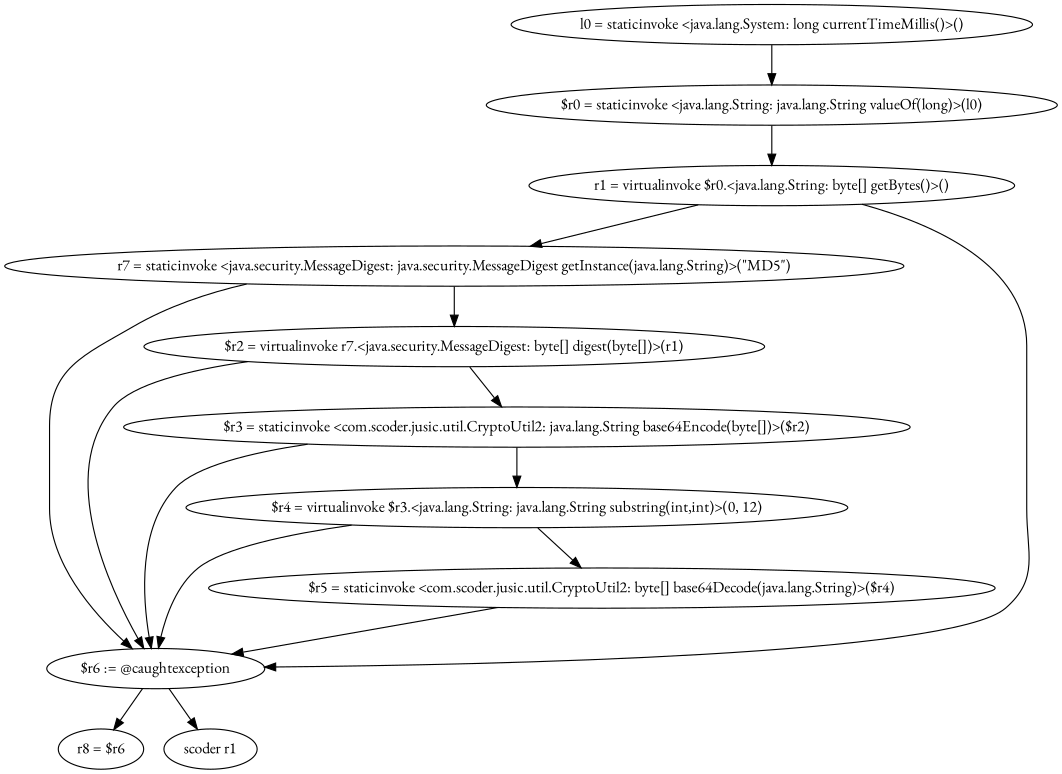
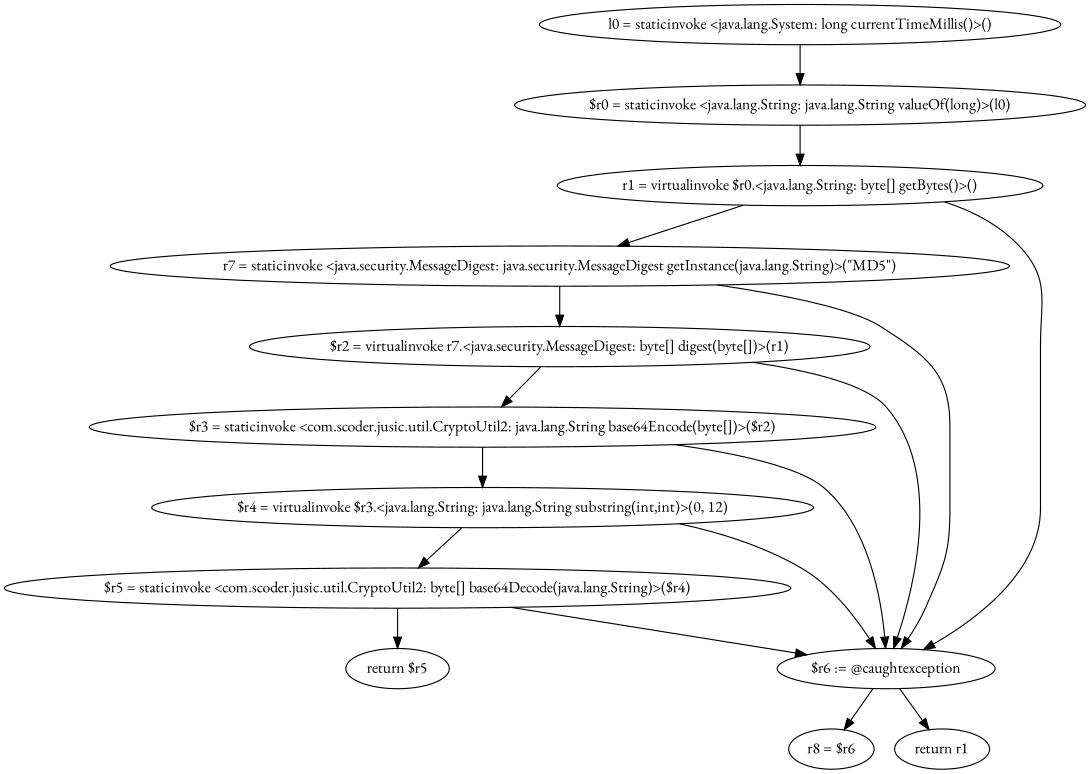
  digraph {
    fontname="EB Garamond"
    node [fontname="EB Garamond"]
    edge [fontname="EB Garamond"]
    "l0 = staticinvoke <java.lang.System: long currentTimeMillis()>()"
    "$r0 = staticinvoke <java.lang.String: java.lang.String valueOf(long)>(l0)"
    "r1 = virtualinvoke $r0.<java.lang.String: byte[] getBytes()>()"
    "r7 = staticinvoke <java.security.MessageDigest: java.security.MessageDigest getInstance(java.lang.String)>(\"MD5\")"
    "$r6 := @caughtexception"
    "$r2 = virtualinvoke r7.<java.security.MessageDigest: byte[] digest(byte[])>(r1)"
    "r8 = $r6"
-   "return r1" [label="scoder r1"]
+   "return r1"
    "$r3 = staticinvoke <com.scoder.jusic.util.CryptoUtil2: java.lang.String base64Encode(byte[])>($r2)"
    "$r4 = virtualinvoke $r3.<java.lang.String: java.lang.String substring(int,int)>(0, 12)"
    "$r5 = staticinvoke <com.scoder.jusic.util.CryptoUtil2: byte[] base64Decode(java.lang.String)>($r4)"
+   "return $r5"
    "l0 = staticinvoke <java.lang.System: long currentTimeMillis()>()" -> "$r0 = staticinvoke <java.lang.String: java.lang.String valueOf(long)>(l0)"
    "$r0 = staticinvoke <java.lang.String: java.lang.String valueOf(long)>(l0)" -> "r1 = virtualinvoke $r0.<java.lang.String: byte[] getBytes()>()"
    "r1 = virtualinvoke $r0.<java.lang.String: byte[] getBytes()>()" -> "r7 = staticinvoke <java.security.MessageDigest: java.security.MessageDigest getInstance(java.lang.String)>(\"MD5\")"
    "r1 = virtualinvoke $r0.<java.lang.String: byte[] getBytes()>()" -> "$r6 := @caughtexception"
    "r7 = staticinvoke <java.security.MessageDigest: java.security.MessageDigest getInstance(java.lang.String)>(\"MD5\")" -> "$r6 := @caughtexception"
    "r7 = staticinvoke <java.security.MessageDigest: java.security.MessageDigest getInstance(java.lang.String)>(\"MD5\")" -> "$r2 = virtualinvoke r7.<java.security.MessageDigest: byte[] digest(byte[])>(r1)"
    "$r6 := @caughtexception" -> "r8 = $r6"
    "$r6 := @caughtexception" -> "return r1"
    "$r2 = virtualinvoke r7.<java.security.MessageDigest: byte[] digest(byte[])>(r1)" -> "$r6 := @caughtexception"
    "$r2 = virtualinvoke r7.<java.security.MessageDigest: byte[] digest(byte[])>(r1)" -> "$r3 = staticinvoke <com.scoder.jusic.util.CryptoUtil2: java.lang.String base64Encode(byte[])>($r2)"
    "$r3 = staticinvoke <com.scoder.jusic.util.CryptoUtil2: java.lang.String base64Encode(byte[])>($r2)" -> "$r6 := @caughtexception"
    "$r3 = staticinvoke <com.scoder.jusic.util.CryptoUtil2: java.lang.String base64Encode(byte[])>($r2)" -> "$r4 = virtualinvoke $r3.<java.lang.String: java.lang.String substring(int,int)>(0, 12)"
    "$r4 = virtualinvoke $r3.<java.lang.String: java.lang.String substring(int,int)>(0, 12)" -> "$r6 := @caughtexception"
    "$r4 = virtualinvoke $r3.<java.lang.String: java.lang.String substring(int,int)>(0, 12)" -> "$r5 = staticinvoke <com.scoder.jusic.util.CryptoUtil2: byte[] base64Decode(java.lang.String)>($r4)"
    "$r5 = staticinvoke <com.scoder.jusic.util.CryptoUtil2: byte[] base64Decode(java.lang.String)>($r4)" -> "$r6 := @caughtexception"
+   "$r5 = staticinvoke <com.scoder.jusic.util.CryptoUtil2: byte[] base64Decode(java.lang.String)>($r4)" -> "return $r5"
  }
